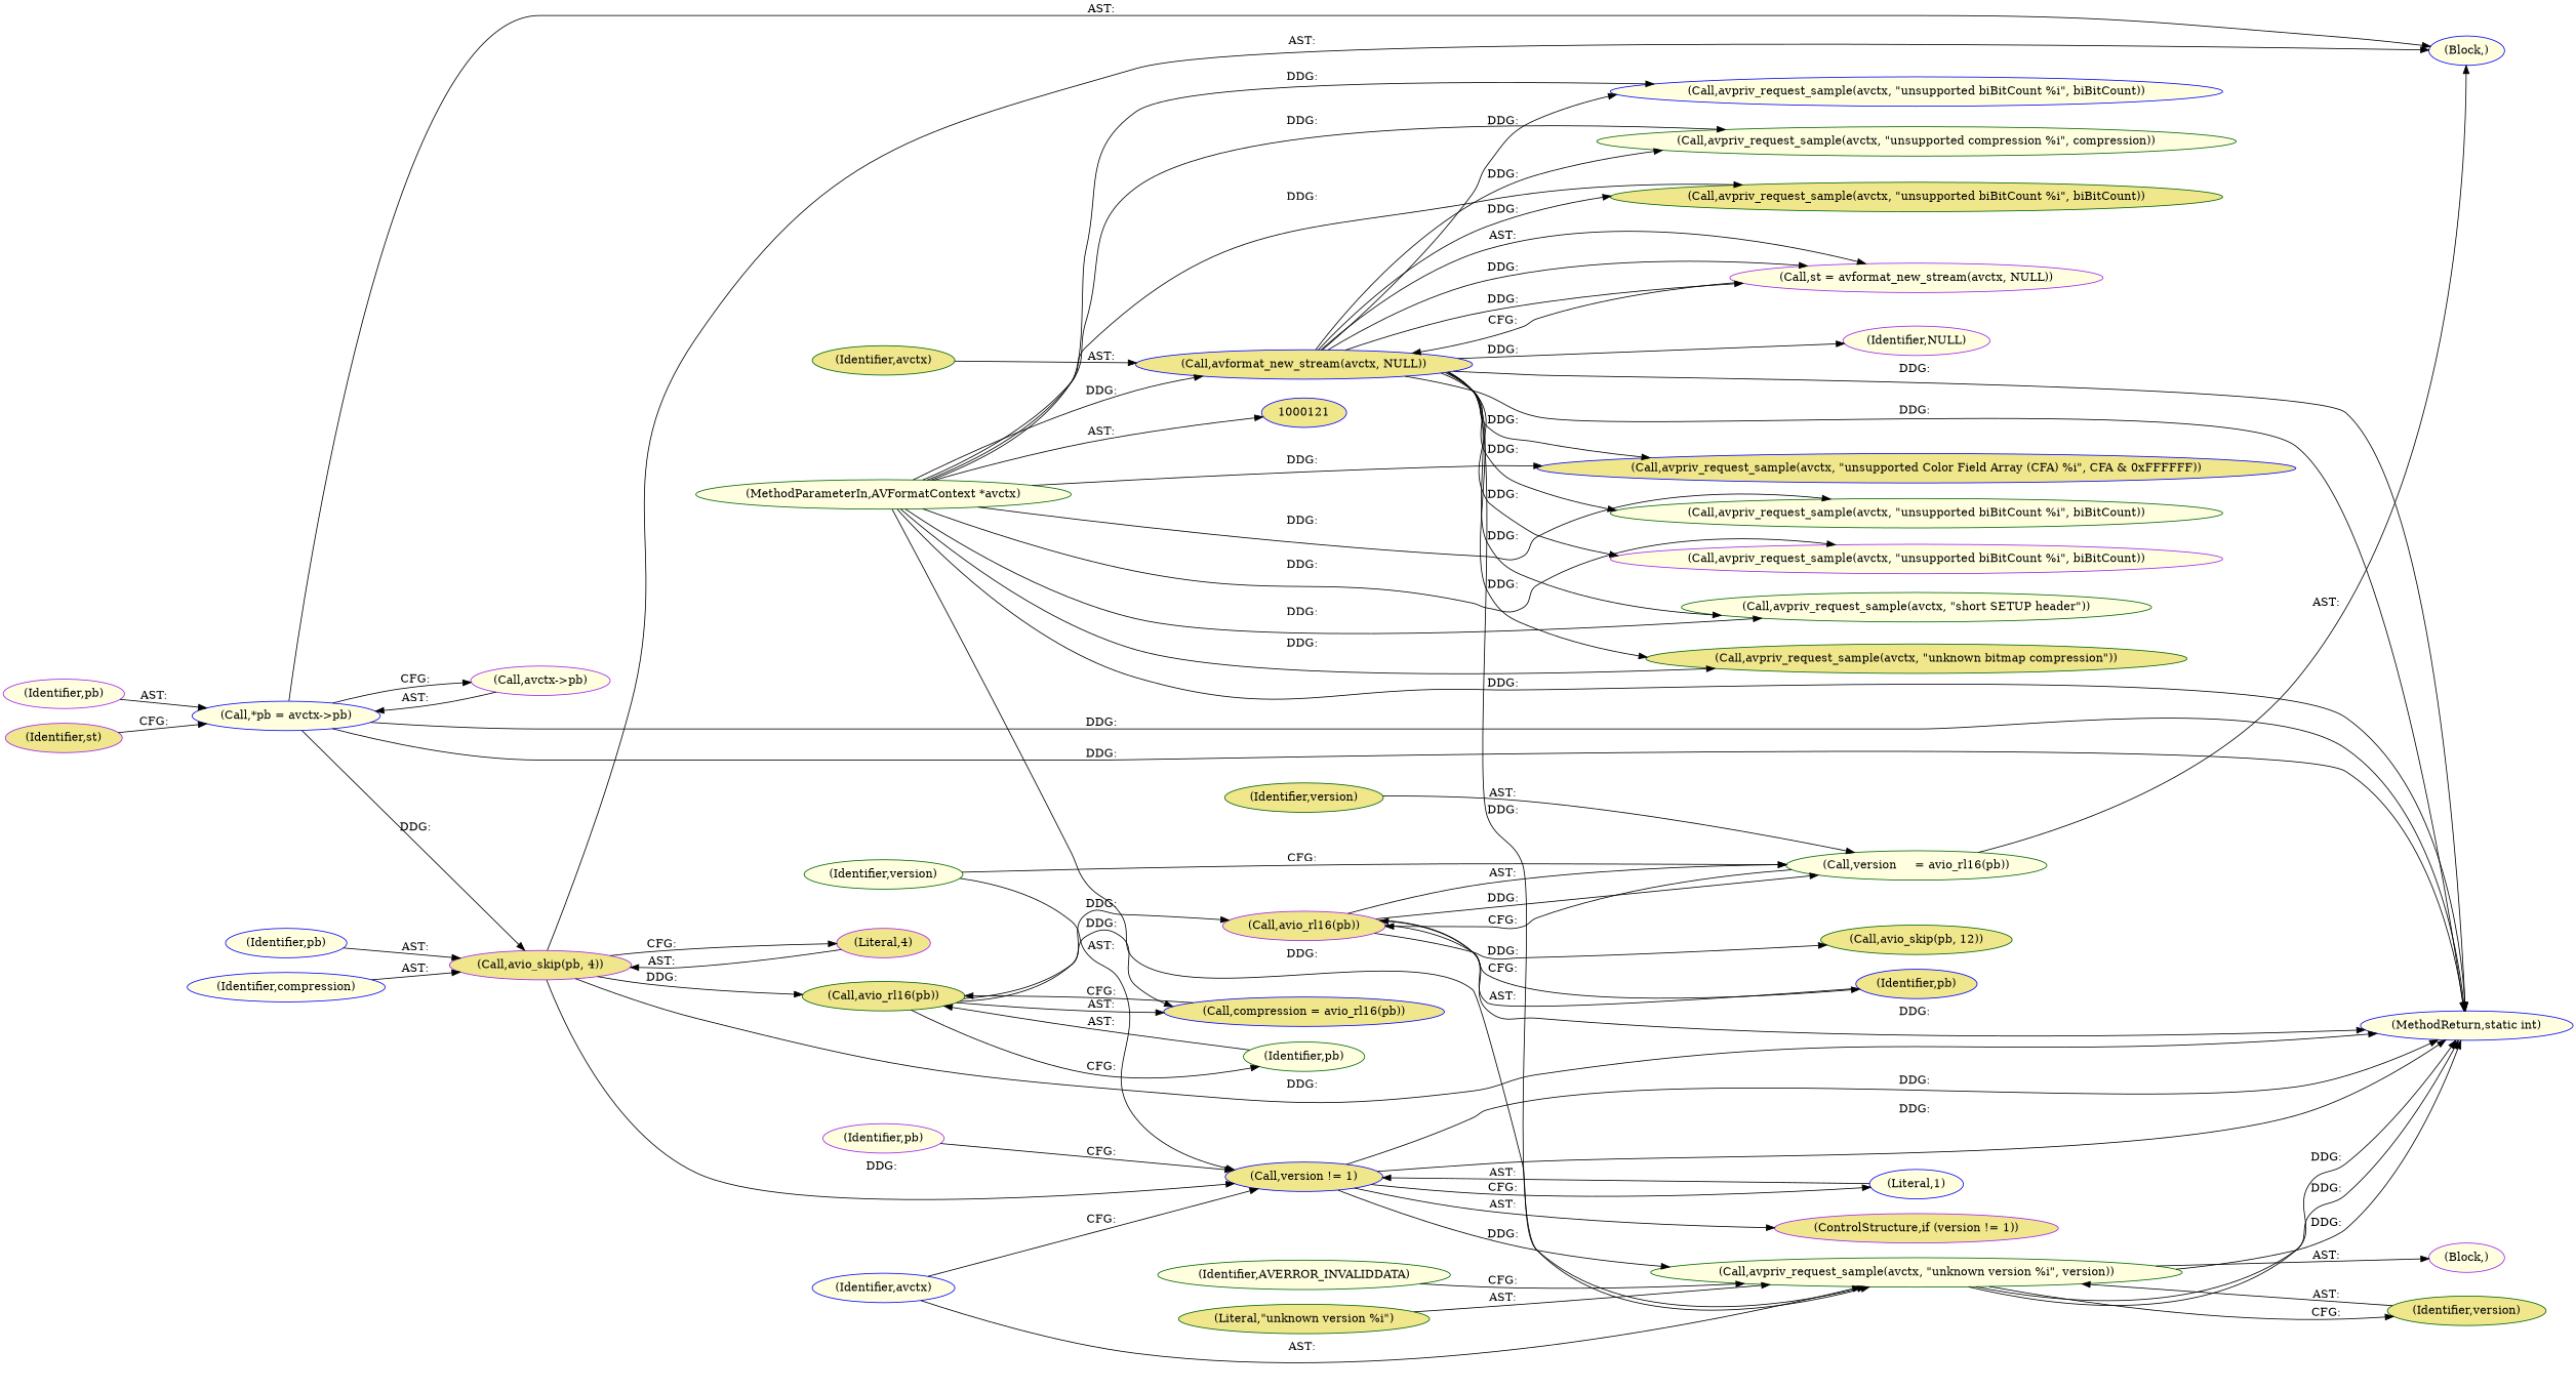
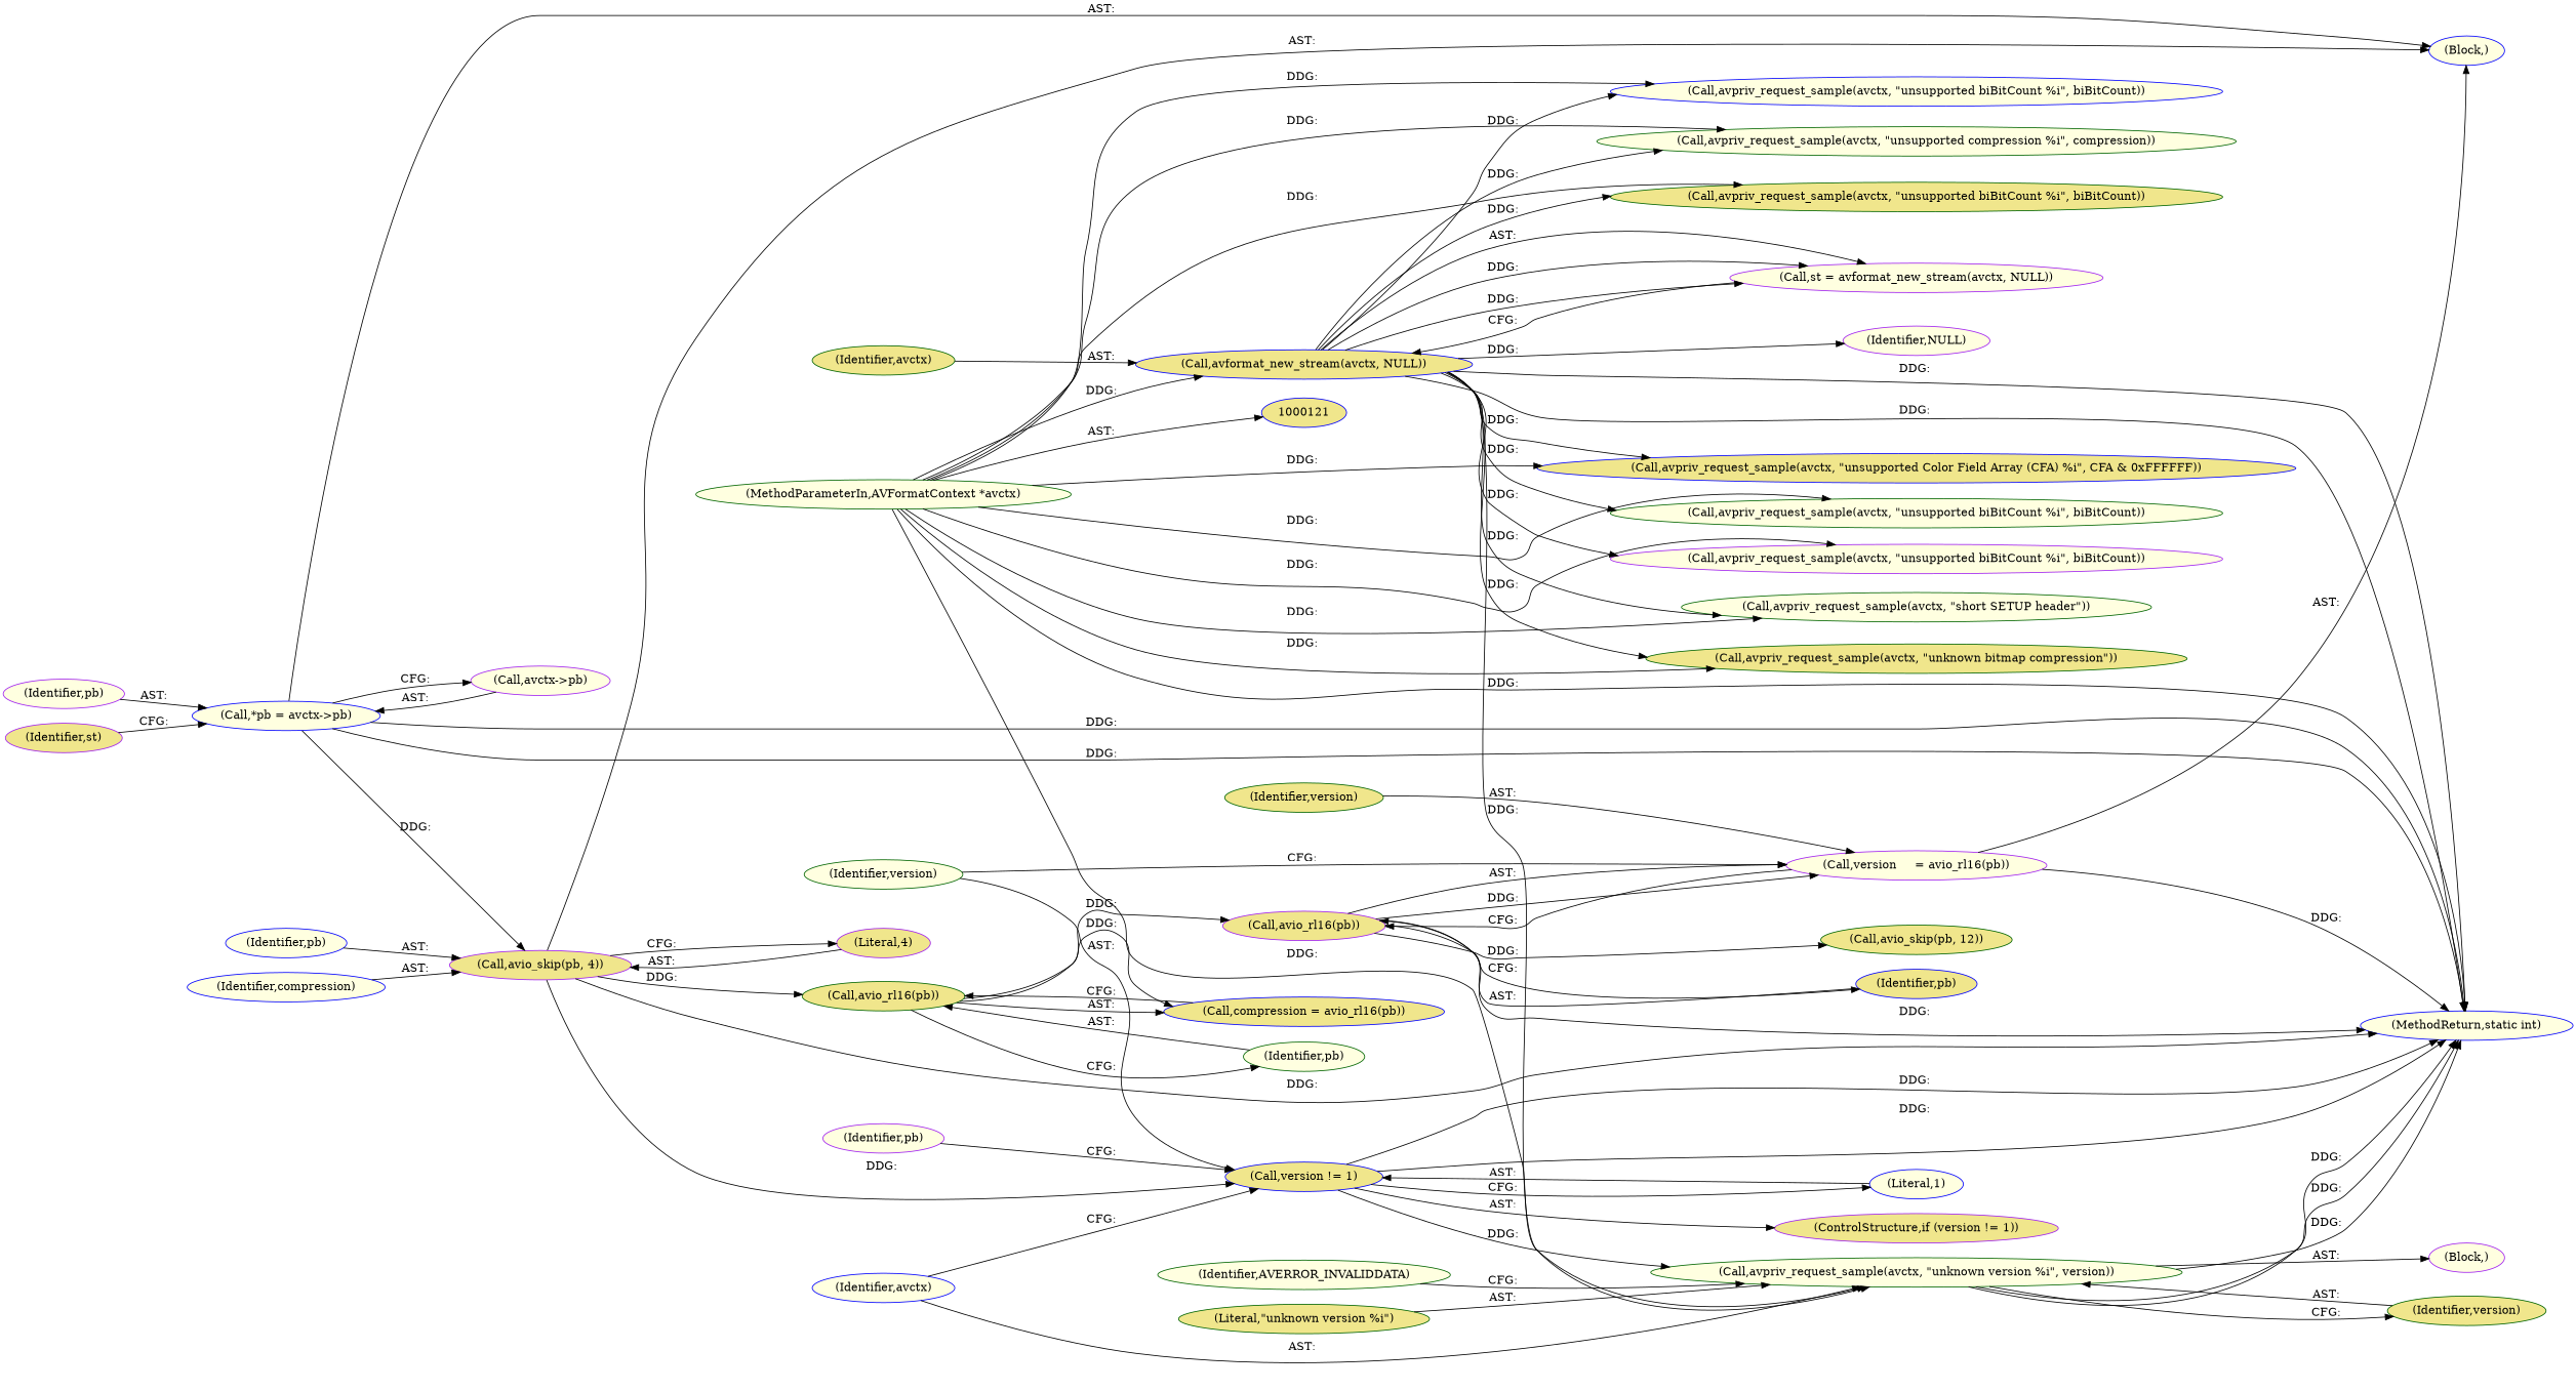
  digraph {
    rankdir=LR
    node [color=darkgreen fillcolor=lightyellow style=filled]
    n1 [label="(Call,avpriv_request_sample(avctx, \"unknown version %i\", version))"]
    n2 [color=purple label="(Block,)"]
    n3 [color=blue label="(MethodReturn,static int)"]
    n4 [fillcolor=khaki label="(Identifier,version)"]
    n5 [color=blue fillcolor=khaki label="(Call,avformat_new_stream(avctx, NULL))"]
    n6 [color=purple label="(Call,avpriv_request_sample(avctx, \"unsupported biBitCount %i\", biBitCount))"]
    n7 [label="(Call,avpriv_request_sample(avctx, \"short SETUP header\"))"]
    n8 [fillcolor=khaki label="(Call,avpriv_request_sample(avctx, \"unknown bitmap compression\"))"]
    n9 [color=purple label="(Call,st = avformat_new_stream(avctx, NULL))"]
    n10 [color=blue label="(Call,avpriv_request_sample(avctx, \"unsupported biBitCount %i\", biBitCount))"]
    n11 [color=purple label="(Identifier,NULL)"]
    n12 [label="(Call,avpriv_request_sample(avctx, \"unsupported compression %i\", compression))"]
    n13 [fillcolor=khaki label="(Call,avpriv_request_sample(avctx, \"unsupported biBitCount %i\", biBitCount))"]
    n14 [color=blue fillcolor=khaki label="(Call,avpriv_request_sample(avctx, \"unsupported Color Field Array (CFA) %i\", CFA & 0xFFFFFF))"]
    n15 [label="(Call,avpriv_request_sample(avctx, \"unsupported biBitCount %i\", biBitCount))"]
    n16 [label="(MethodParameterIn,AVFormatContext *avctx)"]
    1000121 [color=blue fillcolor=khaki]
    n18 [color=blue fillcolor=khaki label="(Call,version != 1)"]
    n19 [color=blue label="(Literal,1)"]
    n20 [color=purple fillcolor=khaki label="(ControlStructure,if (version != 1))"]
-   n21 [label="(Call,version     = avio_rl16(pb))"]
+   n21 [color=purple label="(Call,version     = avio_rl16(pb))"]
    n22 [color=purple fillcolor=khaki label="(Call,avio_rl16(pb))"]
    n23 [color=blue label="(Block,)"]
    n24 [fillcolor=khaki label="(Call,avio_skip(pb, 12))"]
    n25 [color=blue fillcolor=khaki label="(Identifier,pb)"]
    n26 [fillcolor=khaki label="(Call,avio_rl16(pb))"]
    n27 [color=blue fillcolor=khaki label="(Call,compression = avio_rl16(pb))"]
    n28 [label="(Identifier,pb)"]
    n29 [color=purple fillcolor=khaki label="(Call,avio_skip(pb, 4))"]
    n30 [color=purple fillcolor=khaki label="(Literal,4)"]
    n31 [color=blue label="(Call,*pb = avctx->pb)"]
    n32 [color=purple label="(Call,avctx->pb)"]
    n33 [color=purple label="(Identifier,pb)"]
    n34 [fillcolor=khaki label="(Identifier,version)"]
    n35 [color=blue label="(Identifier,pb)"]
    n36 [color=purple label="(Identifier,pb)"]
    n37 [color=blue label="(Identifier,avctx)"]
    n38 [color=purple fillcolor=khaki label="(Identifier,st)"]
    n39 [color=blue label="(Identifier,compression)"]
    n40 [label="(Identifier,version)"]
    n41 [label="(Identifier,AVERROR_INVALIDDATA)"]
    n42 [fillcolor=khaki label="(Literal,\"unknown version %i\")"]
    n43 [fillcolor=khaki label="(Identifier,avctx)"]
    n1 -> n2 [label="AST: "]
    n1 -> n3 [label="DDG: "]
    n1 -> n3 [label="DDG: "]
    n1 -> n3 [label="DDG: "]
    n1 -> n4 [label="CFG: "]
    n4 -> n1 [label="AST: "]
    n5 -> n1 [label="DDG: "]
    n5 -> n3 [label="DDG: "]
    n5 -> n3 [label="DDG: "]
    n5 -> n6 [label="DDG: "]
    n5 -> n7 [label="DDG: "]
    n5 -> n8 [label="DDG: "]
    n5 -> n9 [label="AST: "]
    n5 -> n9 [label="DDG: "]
    n5 -> n9 [label="DDG: "]
    n5 -> n10 [label="DDG: "]
    n5 -> n11 [label="DDG: "]
    n5 -> n12 [label="DDG: "]
    n5 -> n13 [label="DDG: "]
    n5 -> n14 [label="DDG: "]
    n5 -> n15 [label="DDG: "]
    n9 -> n5 [label="CFG: "]
    n16 -> n1 [label="DDG: "]
    n16 -> n3 [label="DDG: "]
    n16 -> n5 [label="DDG: "]
    n16 -> n6 [label="DDG: "]
    n16 -> n7 [label="DDG: "]
    n16 -> n8 [label="DDG: "]
    n16 -> n10 [label="DDG: "]
    n16 -> n12 [label="DDG: "]
    n16 -> n13 [label="DDG: "]
    n16 -> n14 [label="DDG: "]
    n16 -> n15 [label="DDG: "]
    n16 -> 1000121 [label="AST: "]
    n18 -> n1 [label="DDG: "]
    n18 -> n3 [label="DDG: "]
    n18 -> n3 [label="DDG: "]
    n18 -> n19 [label="CFG: "]
    n18 -> n20 [label="AST: "]
    n19 -> n18 [label="AST: "]
+   n21 -> n3 [label="DDG: "]
    n21 -> n22 [label="CFG: "]
    n21 -> n23 [label="AST: "]
    n22 -> n3 [label="DDG: "]
    n22 -> n21 [label="AST: "]
    n22 -> n21 [label="DDG: "]
    n22 -> n24 [label="DDG: "]
    n22 -> n25 [label="CFG: "]
    n25 -> n22 [label="AST: "]
    n26 -> n22 [label="DDG: "]
    n26 -> n27 [label="AST: "]
    n26 -> n27 [label="DDG: "]
    n26 -> n28 [label="CFG: "]
    n27 -> n26 [label="CFG: "]
    n28 -> n26 [label="AST: "]
    n29 -> n3 [label="DDG: "]
    n29 -> n18 [label="DDG: "]
    n29 -> n23 [label="AST: "]
    n29 -> n26 [label="DDG: "]
    n29 -> n30 [label="CFG: "]
    n30 -> n29 [label="AST: "]
    n31 -> n3 [label="DDG: "]
    n31 -> n3 [label="DDG: "]
    n31 -> n23 [label="AST: "]
    n31 -> n29 [label="DDG: "]
    n31 -> n32 [label="CFG: "]
    n32 -> n31 [label="AST: "]
    n33 -> n18 [label="CFG: "]
    n34 -> n21 [label="AST: "]
    n35 -> n29 [label="AST: "]
    n36 -> n31 [label="AST: "]
    n37 -> n1 [label="AST: "]
    n37 -> n18 [label="CFG: "]
    n38 -> n31 [label="CFG: "]
    n39 -> n29 [label="AST: "]
    n40 -> n18 [label="AST: "]
    n40 -> n21 [label="CFG: "]
    n41 -> n1 [label="CFG: "]
    n42 -> n1 [label="AST: "]
    n43 -> n5 [label="AST: "]
  }
